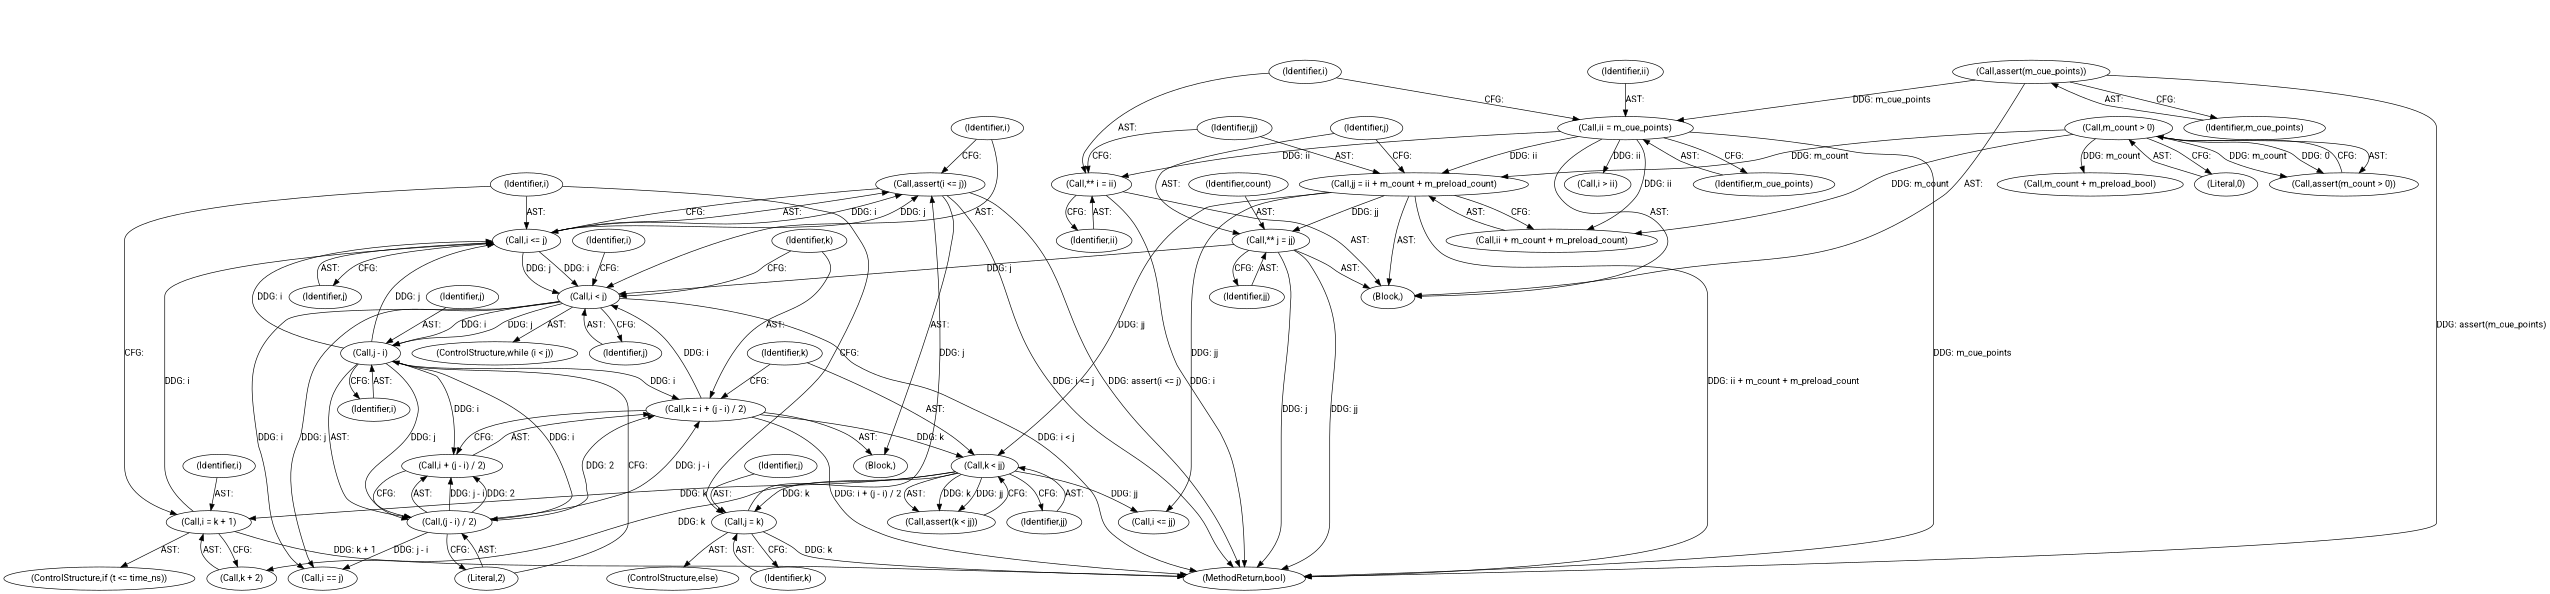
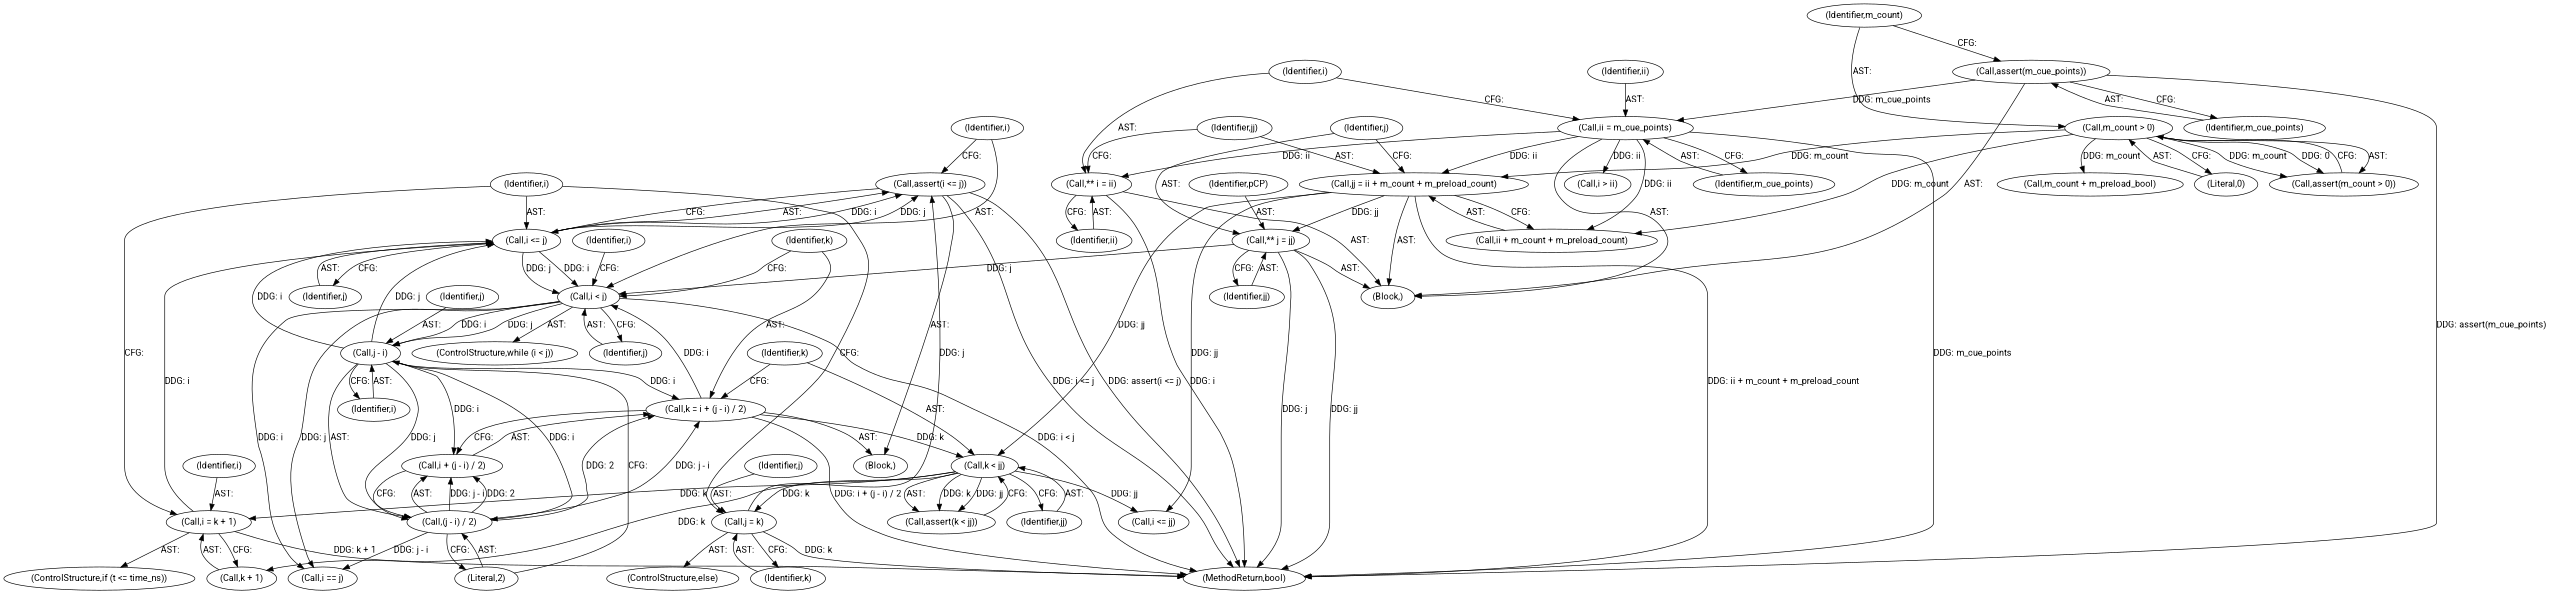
  digraph {
    fontname=Roboto
    node [fontname=Roboto]
    edge [fontname=Roboto]
    n1 [label="(Call,assert(i <= j))"]
    n2 [label="(Call,i <= j)"]
    n3 [label="(MethodReturn,bool)"]
    n4 [label="(Block,)"]
    n5 [label="(Call,i < j)"]
    n6 [label="(Identifier,j)"]
    n7 [label="(Call,j - i)"]
    n8 [label="(ControlStructure,while (i < j))"]
    n9 [label="(Identifier,j)"]
    n10 [label="(Call,i == j)"]
    n11 [label="(Call,i = k + 1)"]
-   n12 [label="(Call,k + 2)"]
+   n12 [label="(Call,k + 1)"]
    n13 [label="(ControlStructure,if (t <= time_ns))"]
    n14 [label="(Call,k < jj)"]
    n15 [label="(Call,j = k)"]
    n16 [label="(Identifier,jj)"]
    n17 [label="(Call,i <= jj)"]
    n18 [label="(Call,assert(k < jj))"]
    n19 [label="(Identifier,k)"]
    n20 [label="(ControlStructure,else)"]
    n21 [label="(Call,k = i + (j - i) / 2)"]
    n22 [label="(Call,i + (j - i) / 2)"]
    n23 [label="(Call,(j - i) / 2)"]
    n24 [label="(Identifier,i)"]
    n25 [label="(Literal,2)"]
    n26 [label="(Call,** i = ii)"]
    n27 [label="(Identifier,ii)"]
    n28 [label="(Block,)"]
    n29 [label="(Call,ii = m_cue_points)"]
    n30 [label="(Call,jj = ii + m_count + m_preload_count)"]
    n31 [label="(Call,ii + m_count + m_preload_count)"]
    n32 [label="(Identifier,m_cue_points)"]
    n33 [label="(Call,i > ii)"]
    n34 [label="(Call,** j = jj)"]
    n35 [label="(Call,assert(m_cue_points))"]
    n36 [label="(Identifier,m_cue_points)"]
    n37 [label="(Identifier,jj)"]
    n38 [label="(Call,m_count > 0)"]
    n39 [label="(Call,assert(m_count > 0))"]
    n40 [label="(Call,m_count + m_preload_bool)"]
    n41 [label="(Literal,0)"]
    n42 [label="(Identifier,k)"]
+   n43 [label="(Identifier,m_count)"]
    n44 [label="(Identifier,i)"]
    n45 [label="(Identifier,k)"]
    n46 [label="(Identifier,i)"]
    n47 [label="(Identifier,j)"]
    n48 [label="(Identifier,i)"]
    n49 [label="(Identifier,i)"]
    n50 [label="(Identifier,i)"]
    n51 [label="(Identifier,j)"]
-   n52 [label="(Identifier,count)"]
+   n52 [label="(Identifier,pCP)"]
    n53 [label="(Identifier,ii)"]
    n54 [label="(Identifier,jj)"]
    n55 [label="(Identifier,j)"]
    n1 -> n2 [label="CFG: "]
    n1 -> n3 [label="DDG: i <= j"]
    n1 -> n3 [label="DDG: assert(i <= j)"]
    n1 -> n4 [label="AST: "]
    n2 -> n1 [label="AST: "]
    n2 -> n1 [label="DDG: i"]
    n2 -> n1 [label="DDG: j"]
    n2 -> n5 [label="DDG: i"]
    n2 -> n5 [label="DDG: j"]
    n2 -> n6 [label="CFG: "]
    n5 -> n3 [label="DDG: i < j"]
    n5 -> n7 [label="DDG: j"]
    n5 -> n7 [label="DDG: i"]
    n5 -> n8 [label="AST: "]
    n5 -> n9 [label="CFG: "]
    n5 -> n10 [label="DDG: i"]
    n5 -> n10 [label="DDG: j"]
    n6 -> n2 [label="AST: "]
    n7 -> n2 [label="DDG: i"]
    n7 -> n2 [label="DDG: j"]
    n7 -> n21 [label="DDG: i"]
    n7 -> n22 [label="DDG: i"]
    n7 -> n23 [label="AST: "]
    n7 -> n23 [label="DDG: j"]
    n7 -> n23 [label="DDG: i"]
    n7 -> n24 [label="CFG: "]
    n9 -> n5 [label="AST: "]
    n11 -> n2 [label="DDG: i"]
    n11 -> n3 [label="DDG: k + 1"]
    n11 -> n12 [label="CFG: "]
    n11 -> n13 [label="AST: "]
    n12 -> n11 [label="AST: "]
    n14 -> n11 [label="DDG: k"]
    n14 -> n12 [label="DDG: k"]
    n14 -> n15 [label="DDG: k"]
    n14 -> n16 [label="CFG: "]
    n14 -> n17 [label="DDG: jj"]
    n14 -> n18 [label="AST: "]
    n14 -> n18 [label="DDG: k"]
    n14 -> n18 [label="DDG: jj"]
    n15 -> n1 [label="DDG: j"]
    n15 -> n3 [label="DDG: k"]
    n15 -> n19 [label="CFG: "]
    n15 -> n20 [label="AST: "]
    n16 -> n14 [label="AST: "]
    n18 -> n14 [label="CFG: "]
    n19 -> n15 [label="AST: "]
    n21 -> n3 [label="DDG: i + (j - i) / 2"]
    n21 -> n4 [label="AST: "]
    n21 -> n5 [label="DDG: i"]
    n21 -> n14 [label="DDG: k"]
    n21 -> n22 [label="CFG: "]
    n22 -> n21 [label="AST: "]
    n22 -> n23 [label="CFG: "]
    n23 -> n10 [label="DDG: j - i"]
    n23 -> n21 [label="DDG: j - i"]
    n23 -> n21 [label="DDG: 2"]
    n23 -> n22 [label="AST: "]
    n23 -> n22 [label="DDG: j - i"]
    n23 -> n22 [label="DDG: 2"]
    n23 -> n25 [label="CFG: "]
    n24 -> n7 [label="AST: "]
    n25 -> n7 [label="CFG: "]
    n25 -> n23 [label="AST: "]
    n26 -> n3 [label="DDG: i"]
    n26 -> n27 [label="CFG: "]
    n26 -> n28 [label="AST: "]
    n27 -> n26 [label="AST: "]
    n29 -> n3 [label="DDG: m_cue_points"]
    n29 -> n26 [label="DDG: ii"]
    n29 -> n28 [label="AST: "]
    n29 -> n30 [label="DDG: ii"]
    n29 -> n31 [label="DDG: ii"]
    n29 -> n32 [label="CFG: "]
    n29 -> n33 [label="DDG: ii"]
    n30 -> n3 [label="DDG: ii + m_count + m_preload_count"]
    n30 -> n14 [label="DDG: jj"]
    n30 -> n17 [label="DDG: jj"]
    n30 -> n28 [label="AST: "]
    n30 -> n31 [label="CFG: "]
    n30 -> n34 [label="DDG: jj"]
    n31 -> n30 [label="AST: "]
    n32 -> n29 [label="AST: "]
    n34 -> n3 [label="DDG: jj"]
    n34 -> n3 [label="DDG: j"]
    n34 -> n5 [label="DDG: j"]
    n34 -> n28 [label="AST: "]
    n34 -> n37 [label="CFG: "]
    n35 -> n3 [label="DDG: assert(m_cue_points)"]
    n35 -> n28 [label="AST: "]
    n35 -> n29 [label="DDG: m_cue_points"]
    n35 -> n36 [label="CFG: "]
    n36 -> n35 [label="AST: "]
    n37 -> n34 [label="AST: "]
    n38 -> n30 [label="DDG: m_count"]
    n38 -> n31 [label="DDG: m_count"]
    n38 -> n39 [label="AST: "]
    n38 -> n39 [label="DDG: m_count"]
    n38 -> n39 [label="DDG: 0"]
    n38 -> n40 [label="DDG: m_count"]
    n38 -> n41 [label="CFG: "]
    n39 -> n38 [label="CFG: "]
    n41 -> n38 [label="AST: "]
    n42 -> n14 [label="AST: "]
    n42 -> n21 [label="CFG: "]
+   n43 -> n35 [label="CFG: "]
+   n43 -> n38 [label="AST: "]
    n44 -> n5 [label="CFG: "]
    n45 -> n5 [label="CFG: "]
    n45 -> n21 [label="AST: "]
    n46 -> n26 [label="AST: "]
    n46 -> n29 [label="CFG: "]
    n47 -> n15 [label="AST: "]
    n48 -> n11 [label="AST: "]
    n49 -> n1 [label="CFG: "]
    n49 -> n5 [label="AST: "]
    n50 -> n2 [label="AST: "]
    n50 -> n11 [label="CFG: "]
    n50 -> n15 [label="CFG: "]
    n51 -> n7 [label="AST: "]
    n52 -> n34 [label="AST: "]
    n53 -> n29 [label="AST: "]
    n54 -> n26 [label="CFG: "]
    n54 -> n30 [label="AST: "]
    n55 -> n30 [label="CFG: "]
    n55 -> n34 [label="AST: "]
  }
